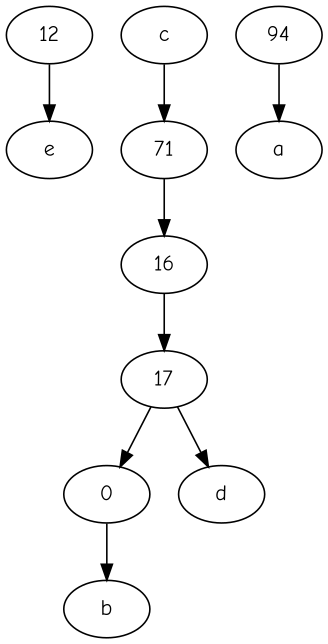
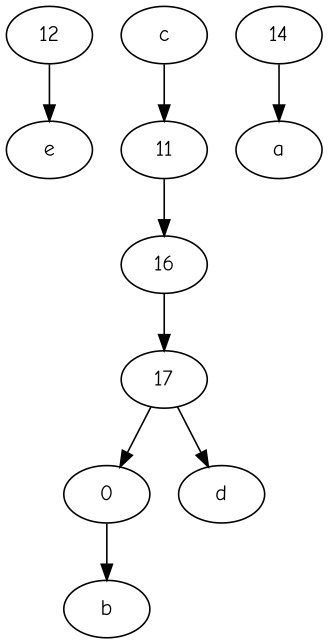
  digraph {
    fontname="Comic Neue"
    node [fontname="Comic Neue"]
    edge [fontname="Comic Neue"]
    12
    e
    n3 [label=0]
    b
    c
-   11 [label=71]
+   11
    16
-   14 [label=94]
+   14
    a
    n10 [label=17]
    d
    12 -> e
    n3 -> b
    c -> 11
    11 -> 16
    16 -> n10
    14 -> a
    n10 -> n3
    n10 -> d
  }
